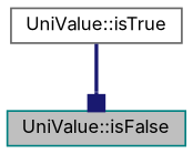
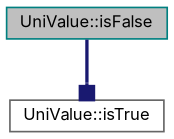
  digraph {
    rankdir=TB
    fontname=Inter
    node [fontname=Inter fontsize=10 shape=record style=filled]
    n1 [color=teal fillcolor=grey75 fontcolor=black height=0.2 label="UniValue::isFalse" width=0.4]
    n2 [color=gray40 fillcolor=white height=0.2 label="UniValue::isTrue" width=0.4]
-   n2 -> n1 [color=midnightblue fontname=Inter fontsize=10 labelfontname=Helvetica labelfontsize=10 style=bold arrowhead=box]
+   n1 -> n2 [color=midnightblue fontname=Inter fontsize=10 labelfontname=Helvetica labelfontsize=10 style=bold arrowhead=box]
  }
